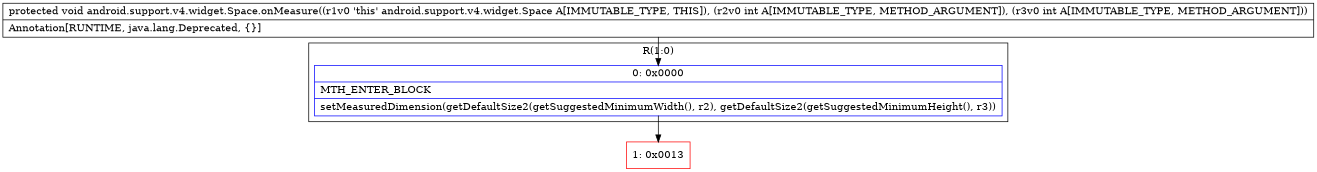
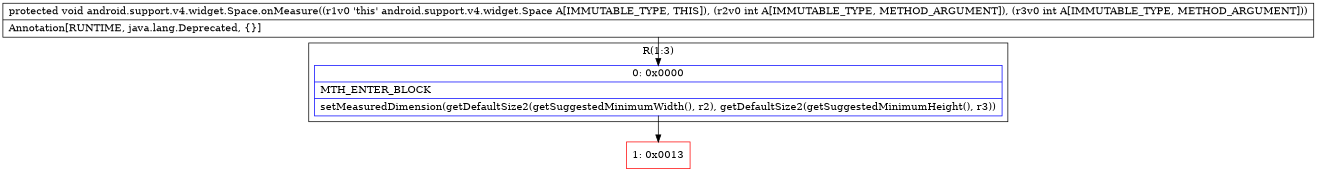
  digraph {
    node [shape=record]
    n1 [color=blue label="{0\:\ 0x0000|MTH_ENTER_BLOCK\l|setMeasuredDimension(getDefaultSize2(getSuggestedMinimumWidth(), r2), getDefaultSize2(getSuggestedMinimumHeight(), r3))\l}"]
    n2 [color=red label="{1\:\ 0x0013}"]
    n3 [label="{protected void android.support.v4.widget.Space.onMeasure((r1v0 'this' android.support.v4.widget.Space A[IMMUTABLE_TYPE, THIS]), (r2v0 int A[IMMUTABLE_TYPE, METHOD_ARGUMENT]), (r3v0 int A[IMMUTABLE_TYPE, METHOD_ARGUMENT]))  | Annotation[RUNTIME, java.lang.Deprecated, \{\}]\l}"]
    subgraph cluster_1 {
-     label="R(1:0)"
+     label="R(1:3)"
      n1
    }
    n1 -> n2
    n3 -> n1
  }
